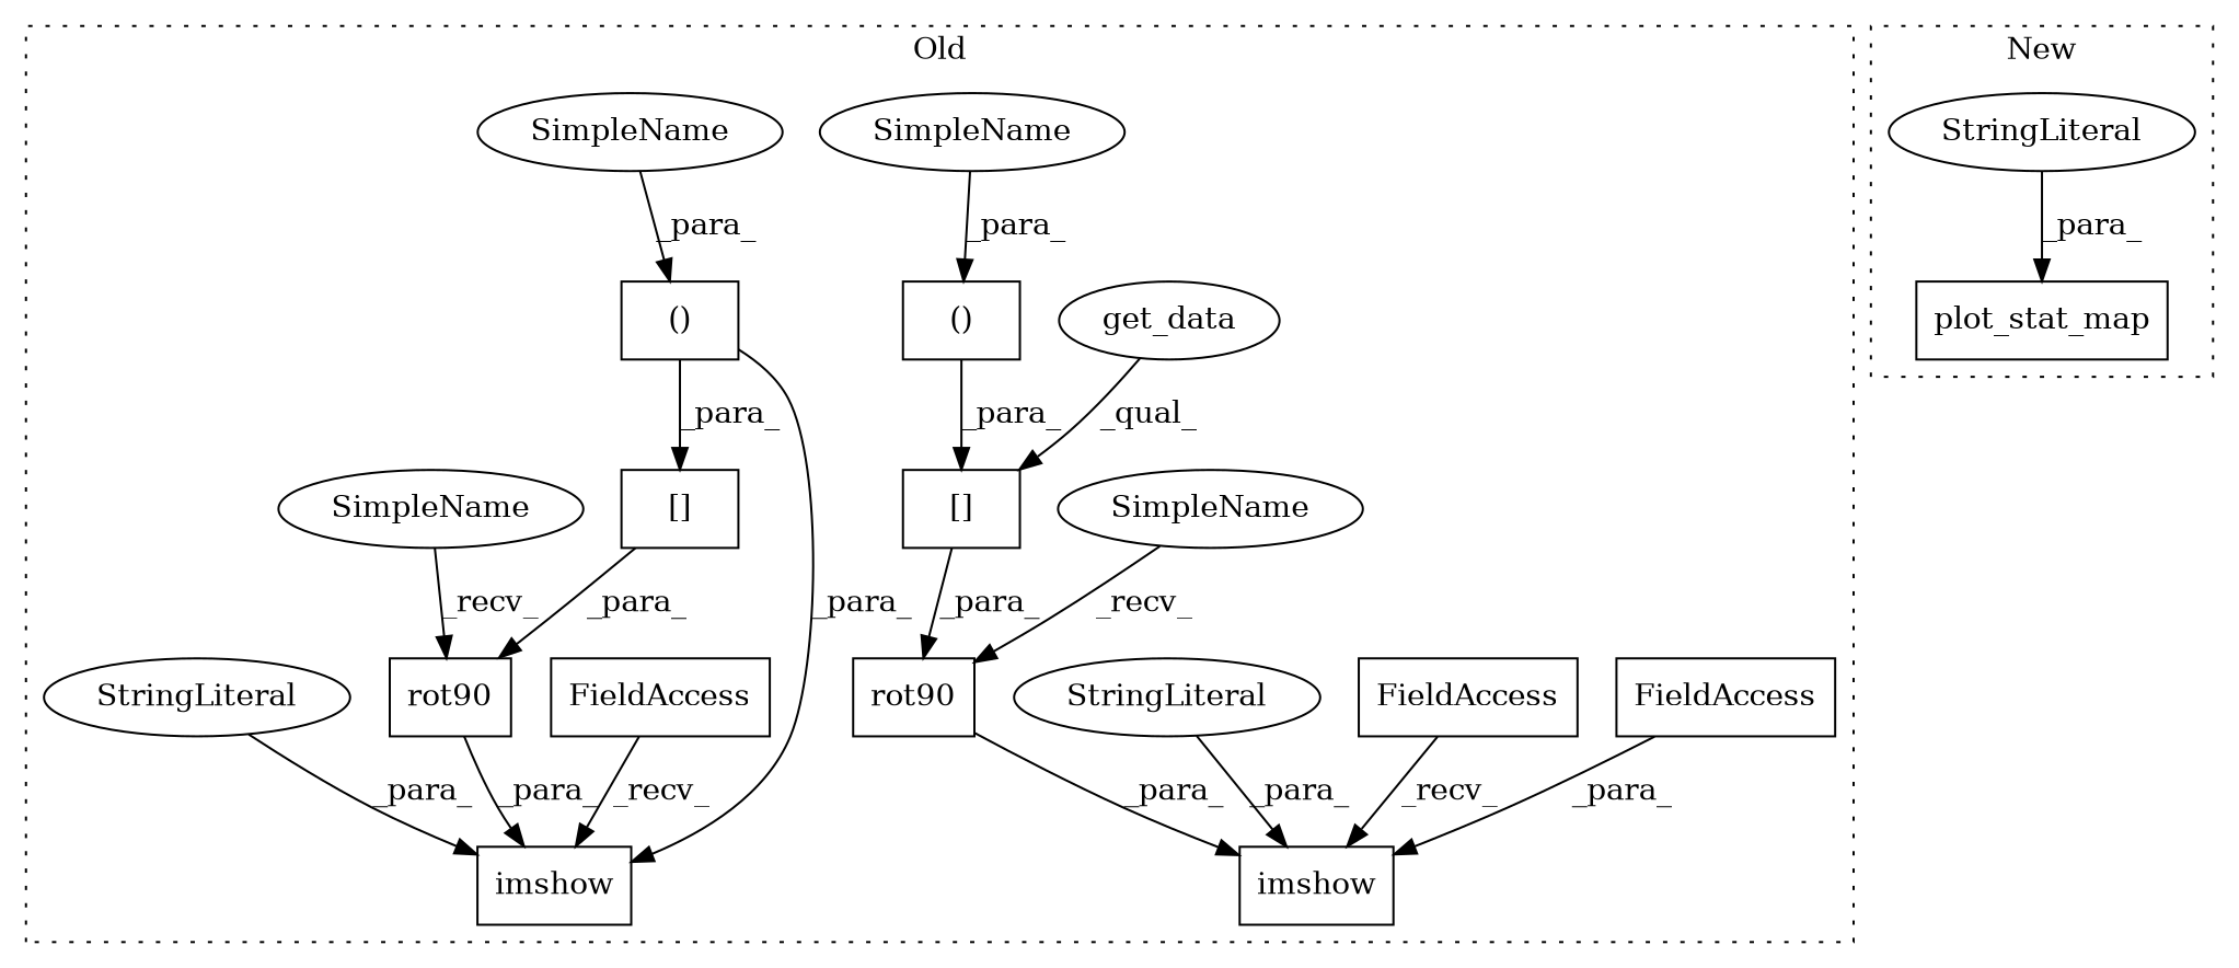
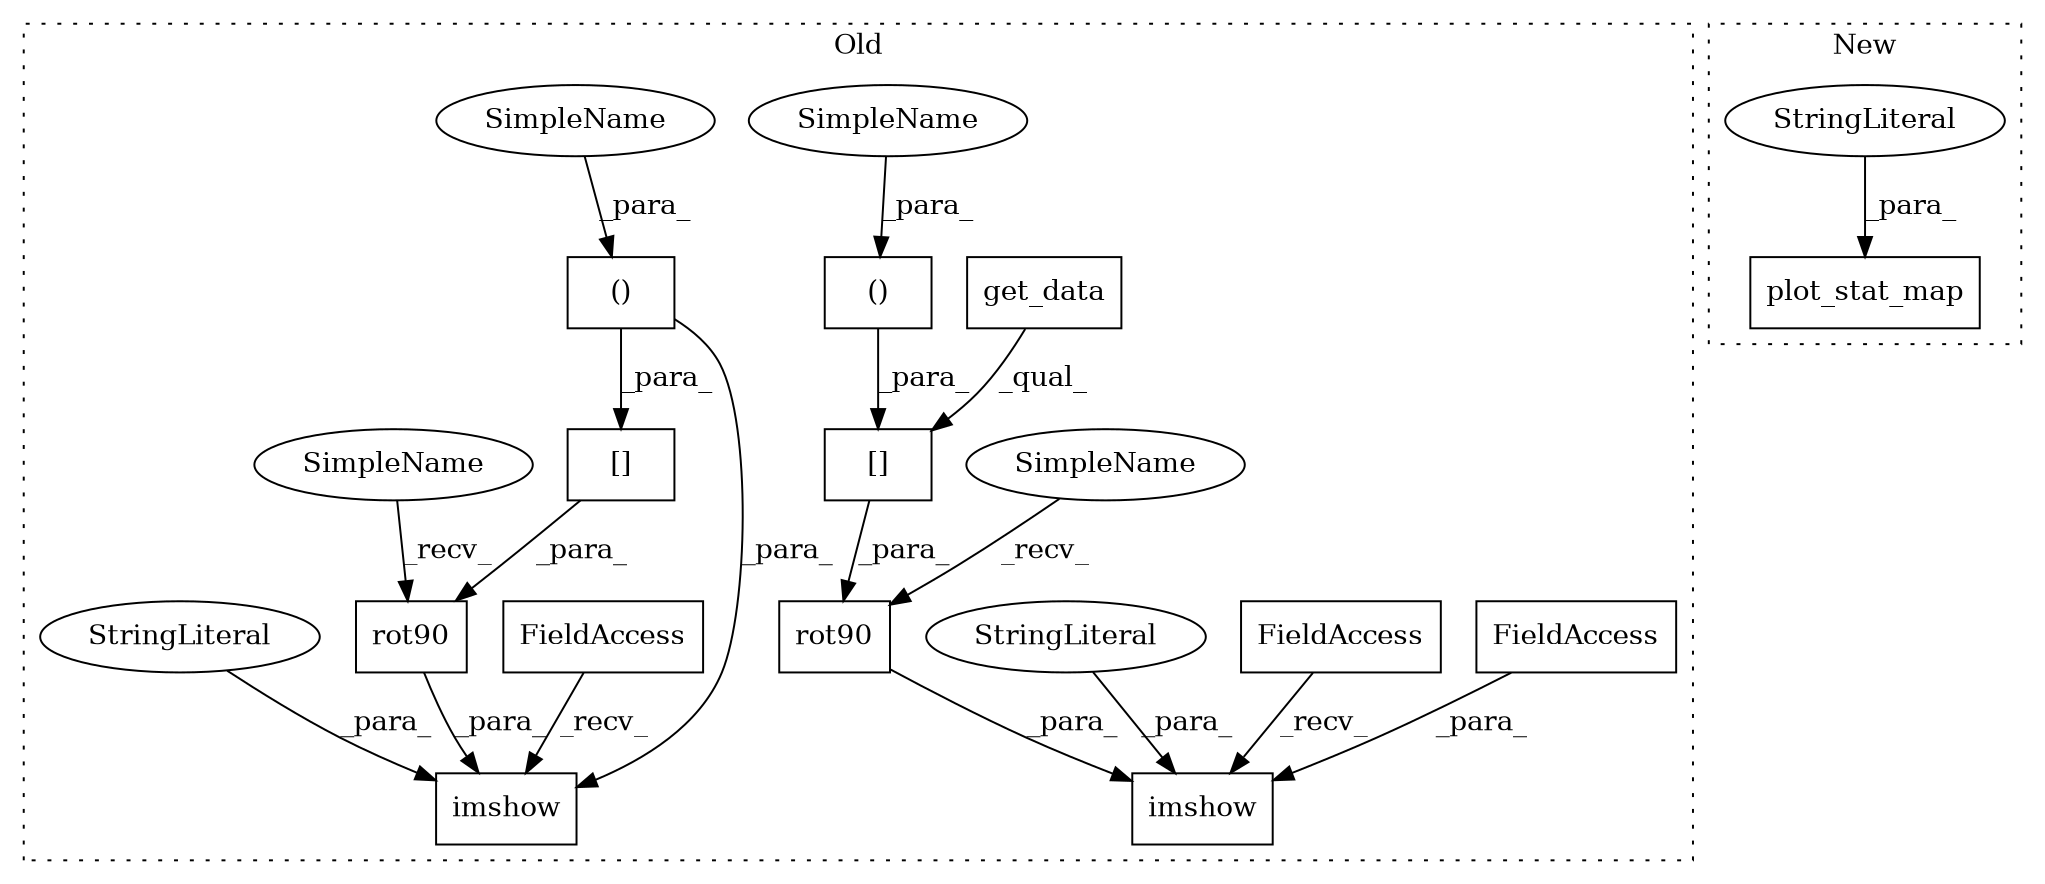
  digraph {
    node [a=32 l=10 s=1449 shape=box]
-   n1 [label=get_data s=1433 shape=ellipse]
+   n1 [label=get_data s=1433]
    n2 [a=2 l="39,2" label="[]" s="1410,1519"]
    n3 [a=106 l=70 label="()"]
    n4 [l="7,1" label=imshow s="1391,1558"]
    n5 [l="6,1" label=rot90 s="1404,1521"]
    n6 [l="6,1" label=rot90 s="1599,1695"]
    n7 [a=106 l=70 label="()" s=1623]
    n8 [l="7,1" label=imshow s="1586,1744"]
    n9 [a=22 label=FieldAccess s=1533]
    n10 [a=22 label=FieldAccess s=1568]
    n11 [a=22 label=FieldAccess s=1373]
    n12 [a=2 l="18,2" label="[]" s="1605,1693"]
    n13 [a=45 l=9 label=StringLiteral s=1697 shape=ellipse]
    n14 [a=45 l=9 label=StringLiteral s=1523 shape=ellipse]
    n15 [a=42 l=12 label=SimpleName s=1623 shape=ellipse]
    n16 [a=42 l=12 label=SimpleName shape=ellipse]
    n17 [a=42 l=5 label=SimpleName s=1593 shape=ellipse]
    n18 [a=42 l=5 label=SimpleName s=1398 shape=ellipse]
    n19 [l="14,1" label=plot_stat_map s="1612,1719"]
    n20 [a=45 l=3 label=StringLiteral s=1693 shape=ellipse]
    subgraph cluster_1 {
      label=Old
      style=dotted
      n1
      n2
      n3
      n4
      n5
      n6
      n7
      n8
      n9
      n10
      n11
      n12
      n13
      n14
      n15
      n16
      n17
      n18
    }
    subgraph cluster_2 {
      label=New
      style=dotted
      n19
      n20
    }
    n1 -> n2 [label=_qual_]
    n2 -> n5 [label=_para_]
    n3 -> n2 [label=_para_]
    n5 -> n4 [label=_para_]
    n6 -> n8 [label=_para_]
    n7 -> n8 [label=_para_]
    n7 -> n12 [label=_para_]
    n9 -> n4 [label=_para_]
    n10 -> n8 [label=_recv_]
    n11 -> n4 [label=_recv_]
    n12 -> n6 [label=_para_]
    n13 -> n8 [label=_para_]
    n14 -> n4 [label=_para_]
    n15 -> n7 [label=_para_]
    n16 -> n3 [label=_para_]
    n17 -> n6 [label=_recv_]
    n18 -> n5 [label=_recv_]
    n20 -> n19 [label=_para_]
  }
